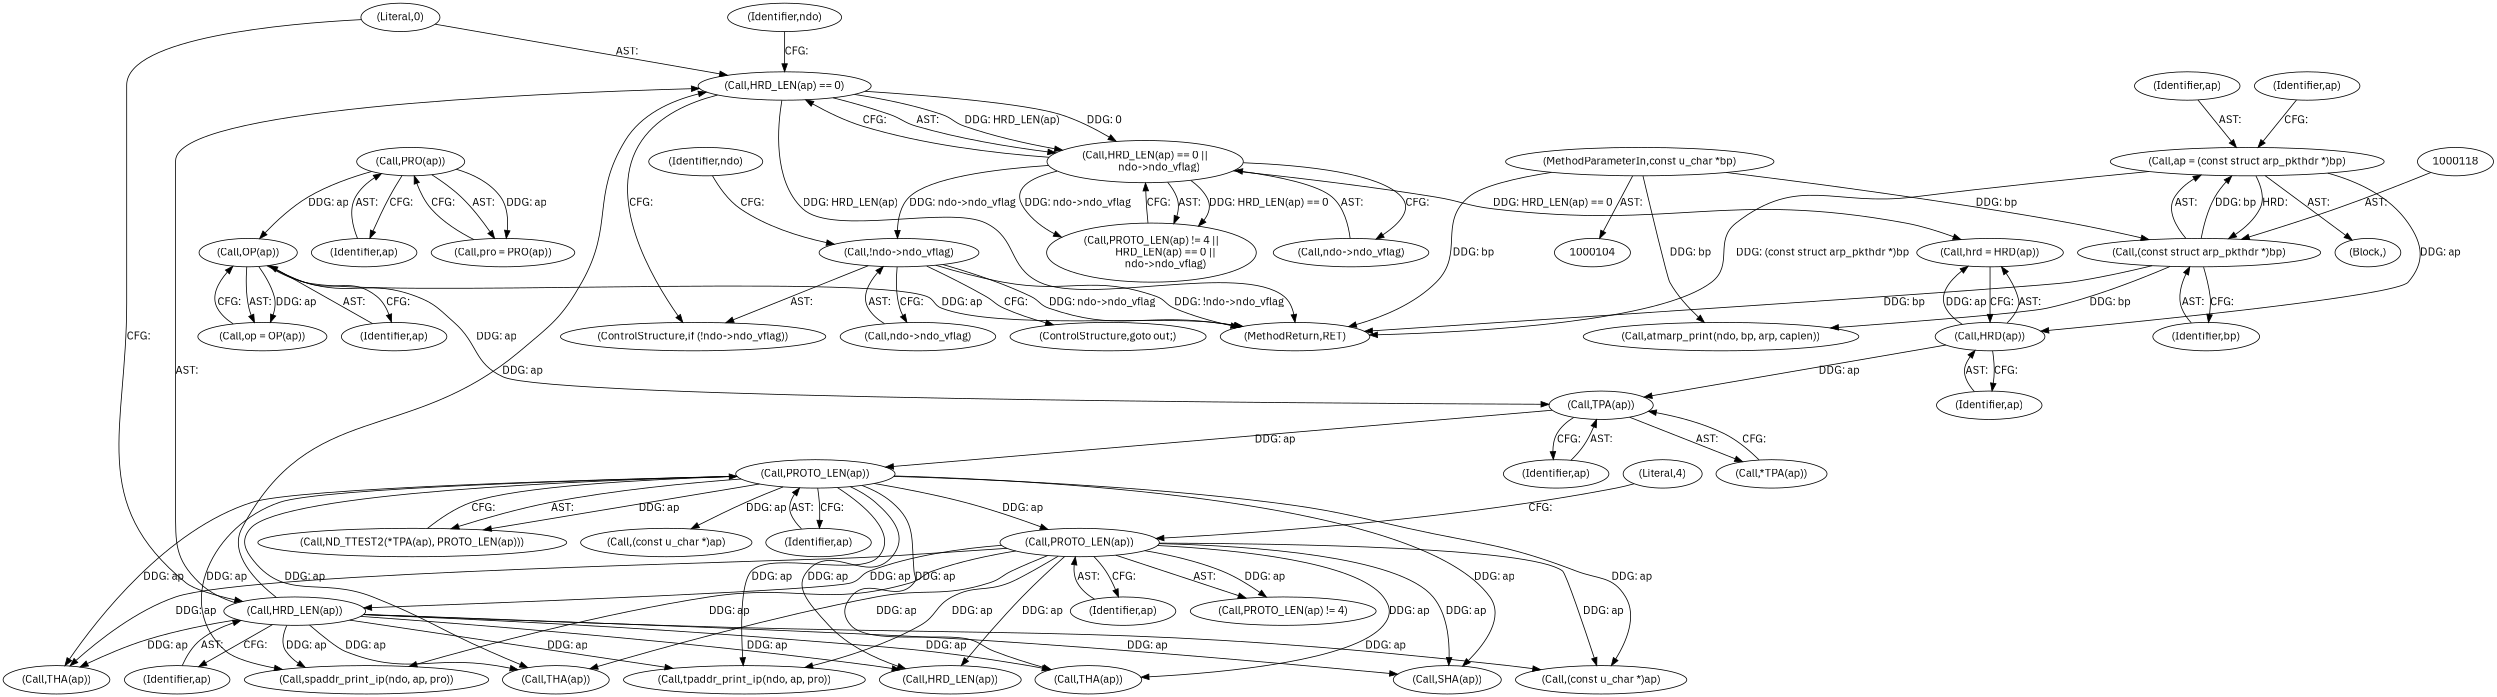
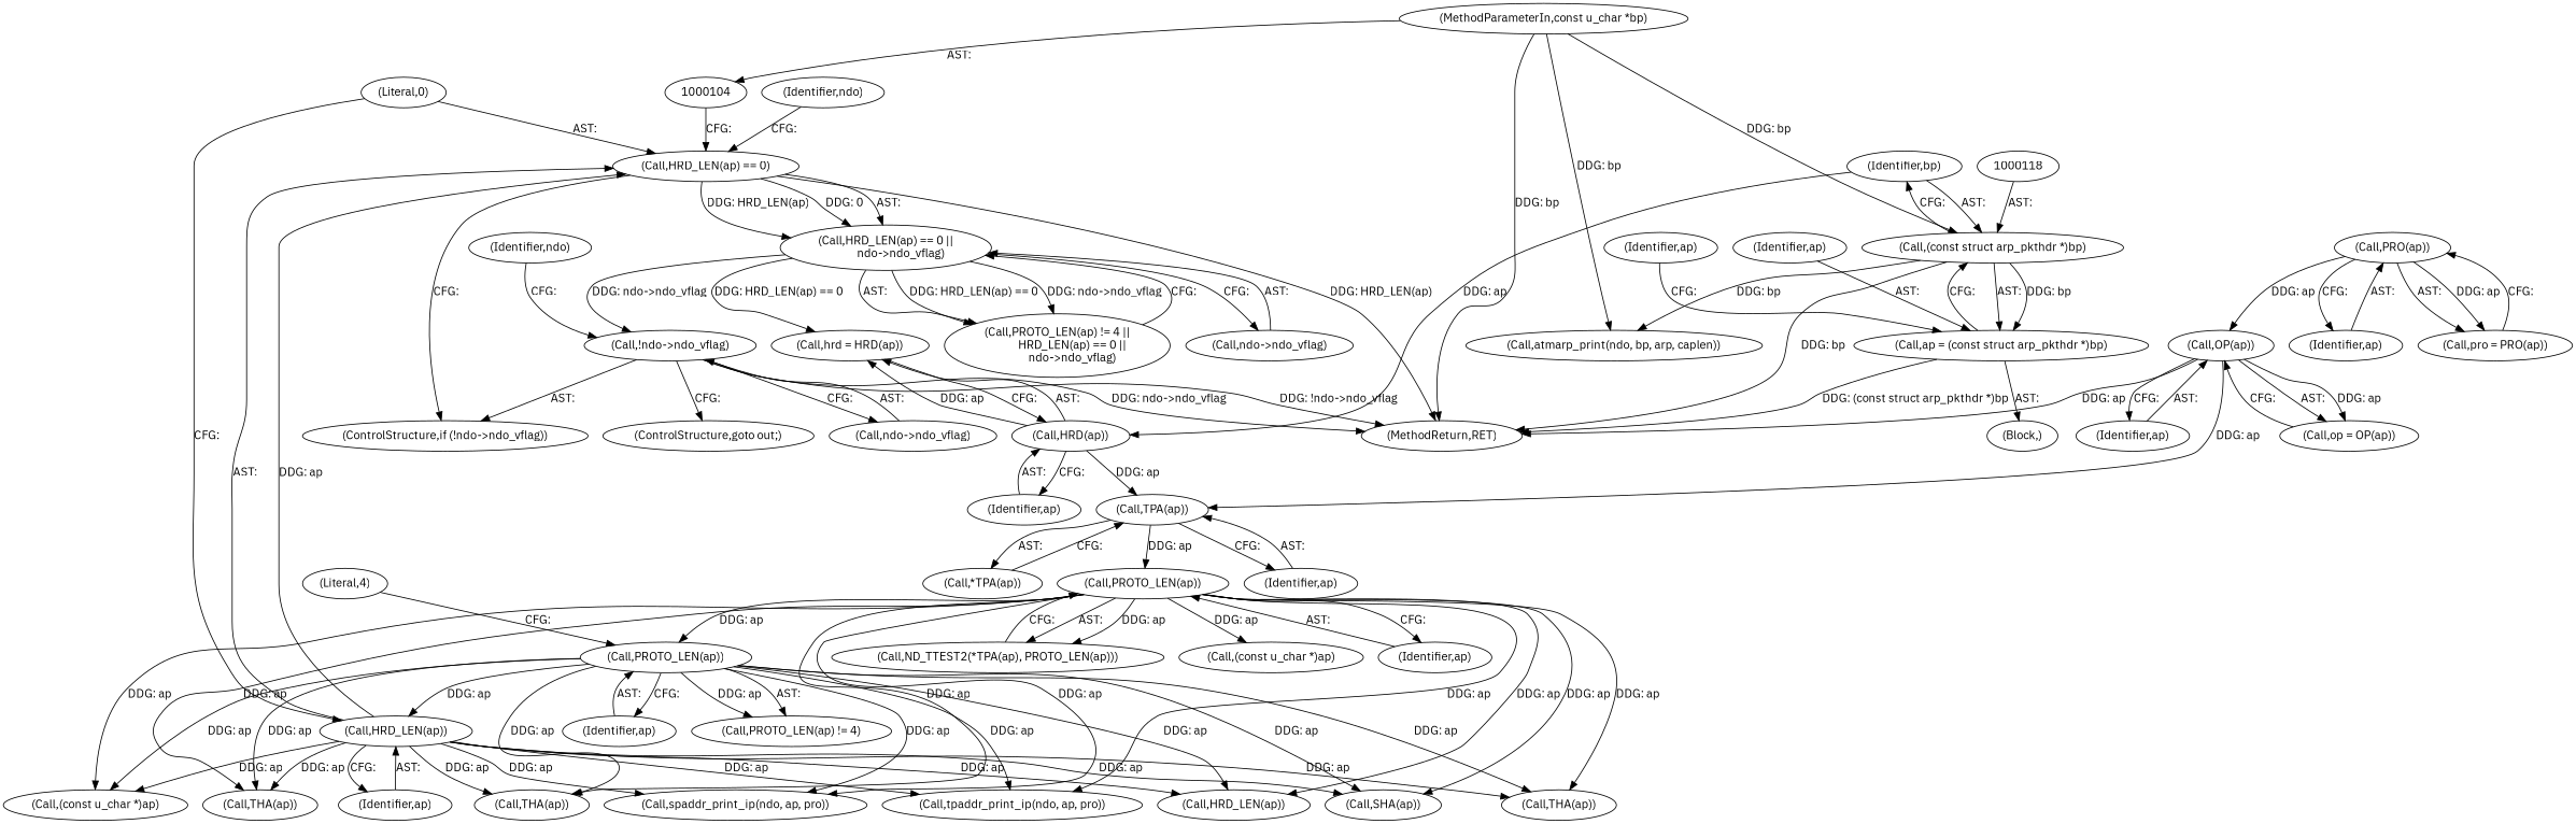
  digraph {
    fontname="IBM Plex Sans"
    node [fontname="IBM Plex Sans"]
    edge [fontname="IBM Plex Sans"]
    n1 [label="(Call,!ndo->ndo_vflag)"]
    n2 [label="(MethodReturn,RET)"]
    n3 [label="(ControlStructure,if (!ndo->ndo_vflag))"]
    n4 [label="(Call,ndo->ndo_vflag)"]
    n5 [label="(ControlStructure,goto out;)"]
    n6 [label="(Call,HRD_LEN(ap) == 0 ||\n            ndo->ndo_vflag)"]
    n7 [label="(Call,HRD_LEN(ap) == 0)"]
    n8 [label="(Call,ndo->ndo_vflag)"]
    n9 [label="(Call,PROTO_LEN(ap) != 4 ||\n            HRD_LEN(ap) == 0 ||\n            ndo->ndo_vflag)"]
    n10 [label="(Call,hrd = HRD(ap))"]
    n11 [label="(Literal,0)"]
    n12 [label="(Call,HRD_LEN(ap))"]
    n13 [label="(Call,HRD_LEN(ap))"]
    n14 [label="(Call,spaddr_print_ip(ndo, ap, pro))"]
    n15 [label="(Call,THA(ap))"]
    n16 [label="(Call,SHA(ap))"]
    n17 [label="(Identifier,ap)"]
    n18 [label="(Call,THA(ap))"]
    n19 [label="(Call,(const u_char *)ap)"]
    n20 [label="(Call,THA(ap))"]
    n21 [label="(Call,tpaddr_print_ip(ndo, ap, pro))"]
    n22 [label="(Call,PROTO_LEN(ap))"]
    n23 [label="(Identifier,ap)"]
    n24 [label="(Call,PROTO_LEN(ap) != 4)"]
    n25 [label="(Call,PROTO_LEN(ap))"]
    n26 [label="(Call,ND_TTEST2(*TPA(ap), PROTO_LEN(ap)))"]
    n27 [label="(Call,(const u_char *)ap)"]
    n28 [label="(Identifier,ap)"]
    n29 [label="(Call,TPA(ap))"]
    n30 [label="(Identifier,ap)"]
    n31 [label="(Call,*TPA(ap))"]
    n32 [label="(Call,OP(ap))"]
    n33 [label="(Call,op = OP(ap))"]
    n34 [label="(Identifier,ap)"]
    n35 [label="(Call,PRO(ap))"]
    n36 [label="(Identifier,ap)"]
    n37 [label="(Call,pro = PRO(ap))"]
    n38 [label="(Call,HRD(ap))"]
    n39 [label="(Identifier,ap)"]
    n40 [label="(Call,ap = (const struct arp_pkthdr *)bp)"]
    n41 [label="(Call,(const struct arp_pkthdr *)bp)"]
    n42 [label="(Block,)"]
    n43 [label="(Call,atmarp_print(ndo, bp, arp, caplen))"]
    n44 [label="(Identifier,bp)"]
    n45 [label="(MethodParameterIn,const u_char *bp)"]
    1000104
    n47 [label="(Identifier,ap)"]
    n48 [label="(Identifier,ndo)"]
    n49 [label="(Identifier,ap)"]
    n50 [label="(Identifier,ndo)"]
    n51 [label="(Literal,4)"]
    1000118
    n1 -> n2 [label="DDG: ndo->ndo_vflag"]
    n1 -> n2 [label="DDG: !ndo->ndo_vflag"]
    n1 -> n3 [label="AST: "]
    n1 -> n4 [label="CFG: "]
    n1 -> n5 [label="CFG: "]
    n4 -> n1 [label="AST: "]
    n6 -> n1 [label="DDG: ndo->ndo_vflag"]
-   n6 -> n7 [label="CFG: "]
+   1000104 -> n7 [label="CFG: "]
    n6 -> n8 [label="CFG: "]
    n6 -> n9 [label="AST: "]
    n6 -> n9 [label="DDG: HRD_LEN(ap) == 0"]
    n6 -> n9 [label="DDG: ndo->ndo_vflag"]
    n6 -> n10 [label="DDG: HRD_LEN(ap) == 0"]
    n7 -> n2 [label="DDG: HRD_LEN(ap)"]
    n7 -> n3 [label="CFG: "]
    n7 -> n6 [label="AST: "]
    n7 -> n6 [label="DDG: HRD_LEN(ap)"]
    n7 -> n6 [label="DDG: 0"]
    n8 -> n6 [label="AST: "]
    n9 -> n6 [label="CFG: "]
    n10 -> n38 [label="CFG: "]
    n11 -> n7 [label="AST: "]
    n11 -> n12 [label="CFG: "]
    n12 -> n7 [label="AST: "]
    n12 -> n7 [label="DDG: ap"]
    n12 -> n13 [label="DDG: ap"]
    n12 -> n14 [label="DDG: ap"]
    n12 -> n15 [label="DDG: ap"]
    n12 -> n16 [label="DDG: ap"]
    n12 -> n17 [label="CFG: "]
    n12 -> n18 [label="DDG: ap"]
    n12 -> n19 [label="DDG: ap"]
    n12 -> n20 [label="DDG: ap"]
    n12 -> n21 [label="DDG: ap"]
    n17 -> n12 [label="AST: "]
    n22 -> n12 [label="DDG: ap"]
    n22 -> n13 [label="DDG: ap"]
    n22 -> n14 [label="DDG: ap"]
    n22 -> n15 [label="DDG: ap"]
    n22 -> n16 [label="DDG: ap"]
    n22 -> n18 [label="DDG: ap"]
    n22 -> n19 [label="DDG: ap"]
    n22 -> n20 [label="DDG: ap"]
    n22 -> n21 [label="DDG: ap"]
    n22 -> n23 [label="CFG: "]
    n22 -> n24 [label="AST: "]
    n22 -> n24 [label="DDG: ap"]
    n23 -> n22 [label="AST: "]
    n25 -> n13 [label="DDG: ap"]
    n25 -> n14 [label="DDG: ap"]
    n25 -> n15 [label="DDG: ap"]
    n25 -> n16 [label="DDG: ap"]
    n25 -> n18 [label="DDG: ap"]
    n25 -> n19 [label="DDG: ap"]
    n25 -> n20 [label="DDG: ap"]
    n25 -> n21 [label="DDG: ap"]
    n25 -> n22 [label="DDG: ap"]
    n25 -> n26 [label="AST: "]
    n25 -> n26 [label="DDG: ap"]
    n25 -> n27 [label="DDG: ap"]
    n25 -> n28 [label="CFG: "]
    n26 -> n25 [label="CFG: "]
    n28 -> n25 [label="AST: "]
    n29 -> n25 [label="DDG: ap"]
    n29 -> n30 [label="CFG: "]
    n29 -> n31 [label="AST: "]
    n30 -> n29 [label="AST: "]
    n31 -> n29 [label="CFG: "]
    n32 -> n2 [label="DDG: ap"]
    n32 -> n29 [label="DDG: ap"]
    n32 -> n33 [label="AST: "]
    n32 -> n33 [label="DDG: ap"]
    n32 -> n34 [label="CFG: "]
    n33 -> n32 [label="CFG: "]
    n34 -> n32 [label="AST: "]
    n35 -> n32 [label="DDG: ap"]
    n35 -> n36 [label="CFG: "]
    n35 -> n37 [label="AST: "]
    n35 -> n37 [label="DDG: ap"]
    n36 -> n35 [label="AST: "]
    n37 -> n35 [label="CFG: "]
    n38 -> n10 [label="AST: "]
    n38 -> n10 [label="DDG: ap"]
    n38 -> n29 [label="DDG: ap"]
    n38 -> n39 [label="CFG: "]
    n39 -> n38 [label="AST: "]
    n40 -> n2 [label="DDG: (const struct arp_pkthdr *)bp"]
-   n40 -> n38 [label="DDG: ap"]
-   n40 -> n41 [label="HRD: "]
+   n44 -> n38 [label="DDG: ap"]
+   n40 -> n41 [label="CFG: "]
    n40 -> n42 [label="AST: "]
    n41 -> n2 [label="DDG: bp"]
    n41 -> n40 [label="AST: "]
    n41 -> n40 [label="DDG: bp"]
    n41 -> n43 [label="DDG: bp"]
    n41 -> n44 [label="CFG: "]
    n44 -> n41 [label="AST: "]
    n45 -> n2 [label="DDG: bp"]
    n45 -> n41 [label="DDG: bp"]
    n45 -> n43 [label="DDG: bp"]
    n45 -> 1000104 [label="AST: "]
    n47 -> n40 [label="CFG: "]
    n48 -> n7 [label="CFG: "]
    n49 -> n40 [label="AST: "]
    n50 -> n1 [label="CFG: "]
    n51 -> n22 [label="CFG: "]
    1000118 -> n41 [label="AST: "]
  }
